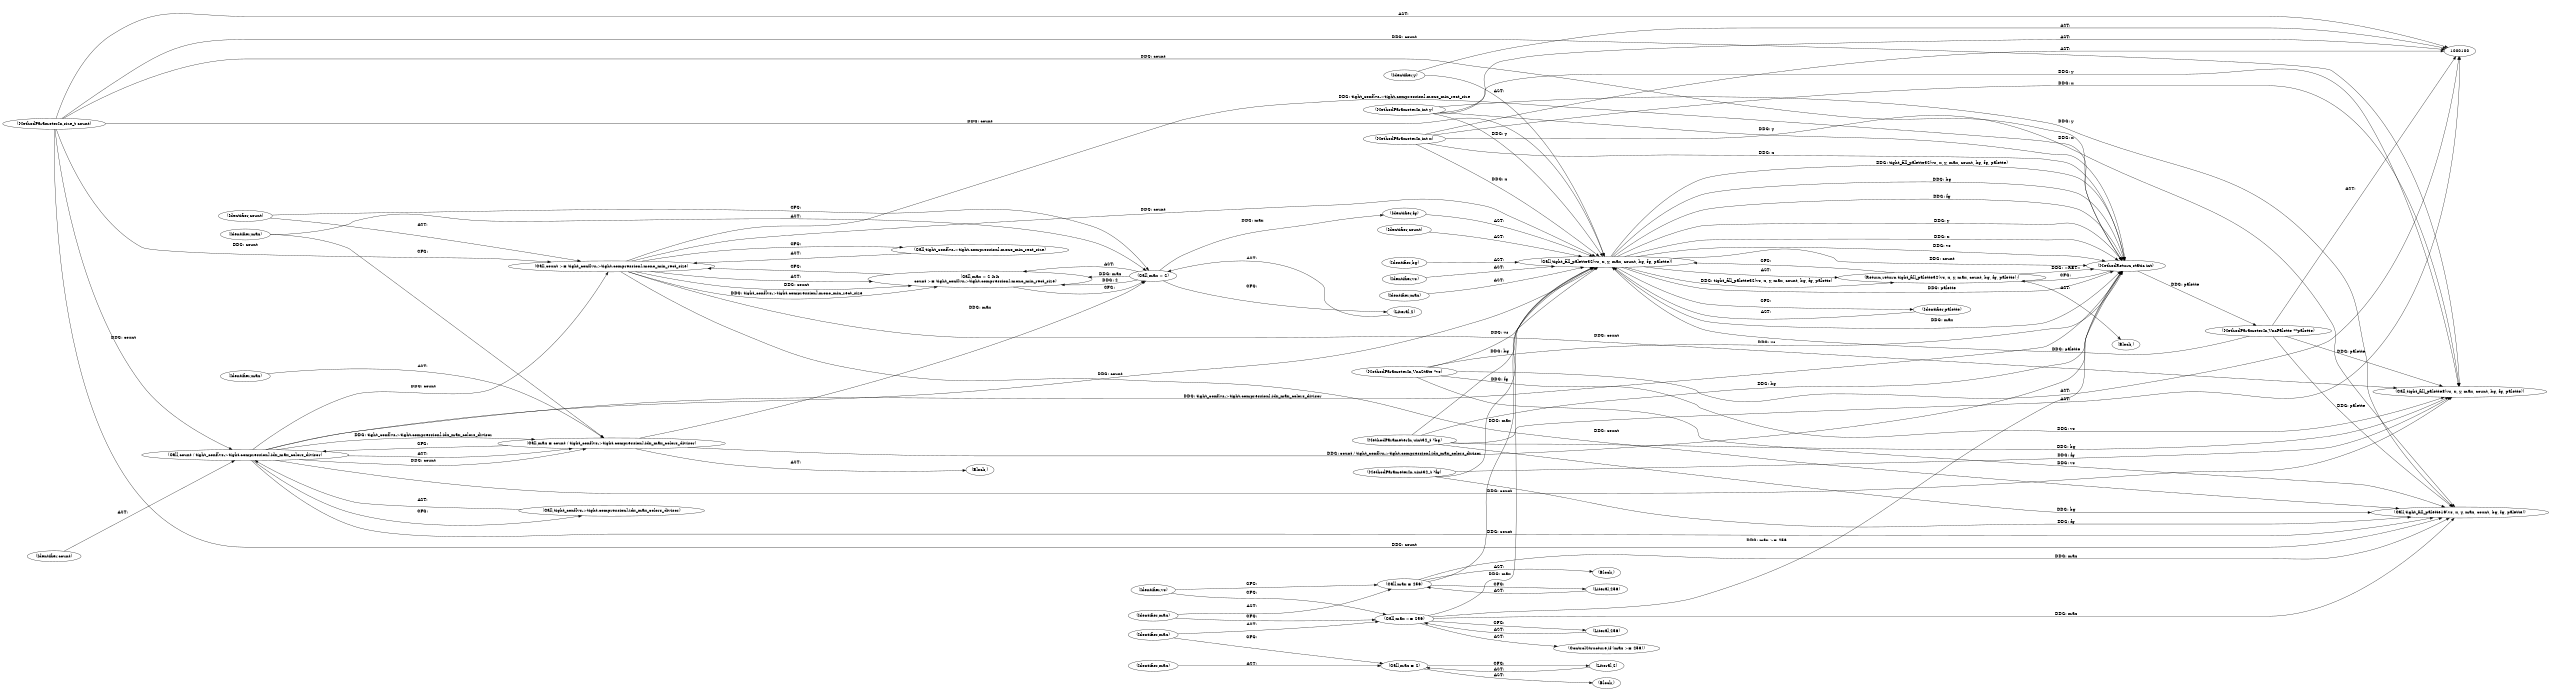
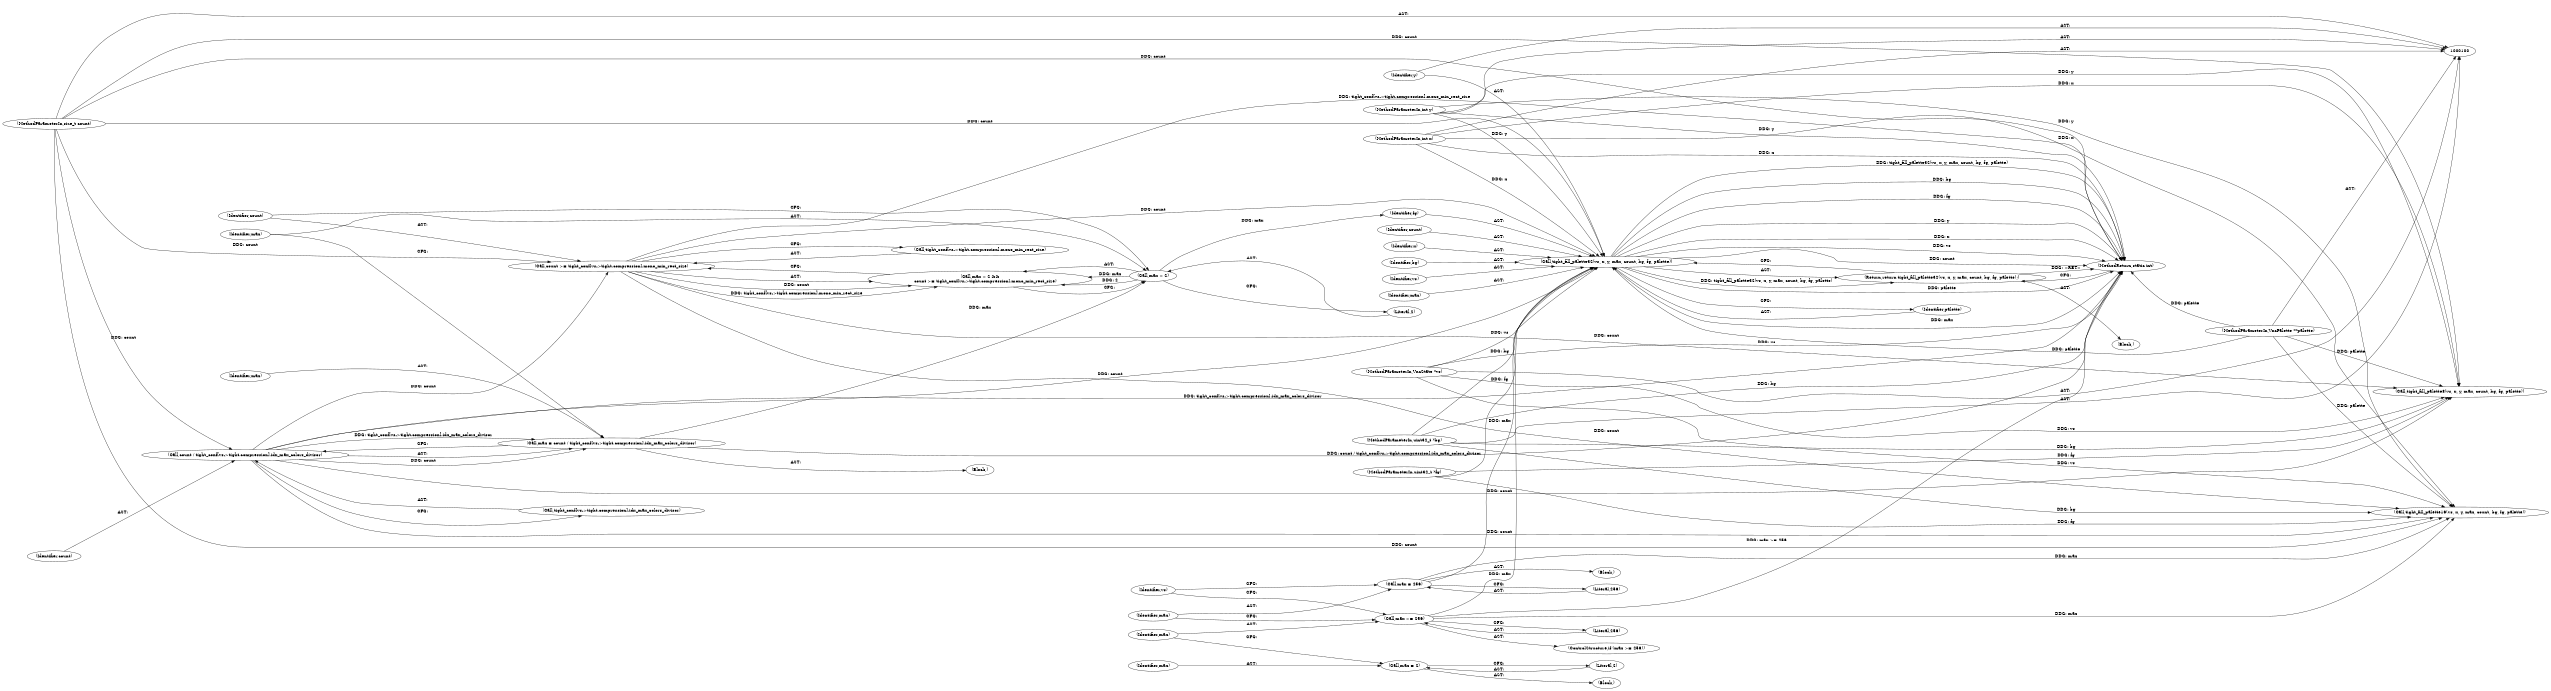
  digraph {
    rankdir=LR
    n1 [label="(Call,tight_fill_palette32(vs, x, y, max, count, bg, fg, palette))"]
    n2 [label="(Return,return tight_fill_palette32(vs, x, y, max, count, bg, fg, palette);)"]
    n3 [label="(Identifier,palette)"]
    n4 [label="(MethodReturn,static int)"]
    n5 [label="(Block,)"]
    n6 [label="(MethodParameterIn,VncState *vs)"]
    n7 [label="(Call,tight_fill_palette8(vs, x, y, max, count, bg, fg, palette))"]
    n8 [label="(Call,tight_fill_palette16(vs, x, y, max, count, bg, fg, palette))"]
    1000100
    n10 [label="(MethodParameterIn,int x)"]
    n11 [label="(MethodParameterIn,int y)"]
    n12 [label="(Call,max = 256)"]
    n13 [label="(Literal,256)"]
    n14 [label="(Block,)"]
    n15 [label="(Call,max >= 256)"]
    n16 [label="(Literal,256)"]
    n17 [label="(ControlStructure,if (max >= 256))"]
    n18 [label="(Call,max < 2)"]
    n19 [label="(Literal,2)"]
    n20 [label="(Call,max < 2 &&\n        count >= tight_conf[vs->tight.compression].mono_min_rect_size)"]
    n21 [label="(Identifier,fg)"]
    n22 [label="(Call,count >= tight_conf[vs->tight.compression].mono_min_rect_size)"]
    n23 [label="(Call,max = count / tight_conf[vs->tight.compression].idx_max_colors_divisor)"]
    n24 [label="(Call,count / tight_conf[vs->tight.compression].idx_max_colors_divisor)"]
    n25 [label="(Block,)"]
    n26 [label="(Call,tight_conf[vs->tight.compression].idx_max_colors_divisor)"]
    n27 [label="(Call,tight_conf[vs->tight.compression].mono_min_rect_size)"]
    n28 [label="(MethodParameterIn,size_t count)"]
    n29 [label="(Call,max = 2)"]
    n30 [label="(Literal,2)"]
    n31 [label="(Block,)"]
    n32 [label="(MethodParameterIn,uint32_t *bg)"]
    n33 [label="(MethodParameterIn,uint32_t *fg)"]
    n34 [label="(MethodParameterIn,VncPalette **palette)"]
    n35 [label="(Identifier,vs)"]
    n36 [label="(Identifier,max)"]
    n37 [label="(Identifier,count)"]
    n38 [label="(Identifier,max)"]
    n39 [label="(Identifier,max)"]
    n40 [label="(Identifier,y)"]
    n41 [label="(Identifier,max)"]
    n42 [label="(Identifier,vs)"]
    n43 [label="(Identifier,count)"]
    n44 [label="(Identifier,max)"]
+   n45 [label="(Identifier,x)"]
    n46 [label="(Identifier,count)"]
    n47 [label="(Identifier,max)"]
    n48 [label="(Identifier,bg)"]
    n1 -> n2 [label="AST: "]
    n1 -> n2 [label="DDG: tight_fill_palette32(vs, x, y, max, count, bg, fg, palette)"]
    n1 -> n3 [label="CFG: "]
    n1 -> n4 [label="DDG: palette"]
    n1 -> n4 [label="DDG: max"]
    n1 -> n4 [label="DDG: tight_fill_palette32(vs, x, y, max, count, bg, fg, palette)"]
    n1 -> n4 [label="DDG: bg"]
    n1 -> n4 [label="DDG: fg"]
    n1 -> n4 [label="DDG: y"]
    n1 -> n4 [label="DDG: x"]
    n1 -> n4 [label="DDG: vs"]
    n1 -> n4 [label="DDG: count"]
    n2 -> n1 [label="CFG: "]
    n2 -> n4 [label="DDG: <RET>"]
    n2 -> n5 [label="AST: "]
    n3 -> n1 [label="AST: "]
    n4 -> n2 [label="CFG: "]
    n6 -> n1 [label="DDG: vs"]
    n6 -> n4 [label="DDG: vs"]
    n6 -> n7 [label="DDG: vs"]
    n6 -> n8 [label="DDG: vs"]
    n6 -> 1000100 [label="AST: "]
    n10 -> n1 [label="DDG: x"]
    n10 -> n4 [label="DDG: x"]
    n10 -> n7 [label="DDG: x"]
    n10 -> n8 [label="DDG: x"]
    n10 -> 1000100 [label="AST: "]
    n11 -> n1 [label="DDG: y"]
    n11 -> n4 [label="DDG: y"]
    n11 -> n7 [label="DDG: y"]
    n11 -> n8 [label="DDG: y"]
    n11 -> 1000100 [label="AST: "]
    n12 -> n1 [label="DDG: max"]
    n12 -> n8 [label="DDG: max"]
    n12 -> n13 [label="CFG: "]
    n12 -> n14 [label="AST: "]
    n13 -> n12 [label="AST: "]
    n15 -> n1 [label="DDG: max"]
    n15 -> n4 [label="DDG: max >= 256"]
    n15 -> n8 [label="DDG: max"]
    n15 -> n16 [label="CFG: "]
    n15 -> n17 [label="AST: "]
    n16 -> n15 [label="AST: "]
    n18 -> n19 [label="CFG: "]
    n18 -> n20 [label="AST: "]
    n18 -> n20 [label="DDG: max"]
    n18 -> n20 [label="DDG: 2"]
    n18 -> n21 [label="DDG: max"]
    n19 -> n18 [label="AST: "]
    n20 -> n18 [label="CFG: "]
    n20 -> n22 [label="CFG: "]
    n21 -> n1 [label="AST: "]
    n22 -> n1 [label="DDG: count"]
    n22 -> n4 [label="DDG: tight_conf[vs->tight.compression].mono_min_rect_size"]
    n22 -> n7 [label="DDG: count"]
    n22 -> n8 [label="DDG: count"]
    n22 -> n20 [label="AST: "]
    n22 -> n20 [label="DDG: count"]
    n22 -> n20 [label="DDG: tight_conf[vs->tight.compression].mono_min_rect_size"]
    n22 -> n27 [label="CFG: "]
    n23 -> n4 [label="DDG: count / tight_conf[vs->tight.compression].idx_max_colors_divisor"]
    n23 -> n18 [label="DDG: max"]
    n23 -> n24 [label="CFG: "]
    n23 -> n25 [label="AST: "]
    n24 -> n1 [label="DDG: count"]
    n24 -> n4 [label="DDG: tight_conf[vs->tight.compression].idx_max_colors_divisor"]
    n24 -> n7 [label="DDG: count"]
    n24 -> n8 [label="DDG: count"]
    n24 -> n22 [label="DDG: count"]
    n24 -> n23 [label="AST: "]
    n24 -> n23 [label="DDG: count"]
    n24 -> n23 [label="DDG: tight_conf[vs->tight.compression].idx_max_colors_divisor"]
    n24 -> n26 [label="CFG: "]
    n26 -> n24 [label="AST: "]
    n27 -> n22 [label="AST: "]
    n28 -> n1 [label="DDG: count"]
    n28 -> n4 [label="DDG: count"]
    n28 -> n7 [label="DDG: count"]
    n28 -> n8 [label="DDG: count"]
    n28 -> 1000100 [label="AST: "]
    n28 -> n22 [label="DDG: count"]
    n28 -> n24 [label="DDG: count"]
    n29 -> n30 [label="CFG: "]
    n29 -> n31 [label="AST: "]
    n30 -> n29 [label="AST: "]
    n32 -> n1 [label="DDG: bg"]
    n32 -> n4 [label="DDG: bg"]
    n32 -> n7 [label="DDG: bg"]
    n32 -> n8 [label="DDG: bg"]
    n32 -> 1000100 [label="AST: "]
    n33 -> n1 [label="DDG: fg"]
    n33 -> n7 [label="DDG: fg"]
    n33 -> n8 [label="DDG: fg"]
    n34 -> n1 [label="DDG: palette"]
-   n4 -> n34 [label="DDG: palette"]
+   n34 -> n4 [label="DDG: palette"]
    n34 -> n7 [label="DDG: palette"]
    n34 -> n8 [label="DDG: palette"]
    n34 -> 1000100 [label="AST: "]
    n35 -> n1 [label="AST: "]
    n36 -> n1 [label="AST: "]
    n37 -> n1 [label="AST: "]
    n38 -> n12 [label="AST: "]
    n38 -> n15 [label="CFG: "]
    n39 -> n29 [label="AST: "]
    n40 -> n1 [label="AST: "]
    n40 -> 1000100 [label="AST: "]
    n41 -> n15 [label="AST: "]
    n41 -> n29 [label="CFG: "]
    n42 -> n12 [label="CFG: "]
    n42 -> n15 [label="CFG: "]
    n43 -> n18 [label="CFG: "]
    n43 -> n22 [label="AST: "]
    n44 -> n18 [label="AST: "]
    n44 -> n23 [label="CFG: "]
+   n45 -> n1 [label="AST: "]
    n46 -> n24 [label="AST: "]
    n47 -> n23 [label="AST: "]
    n48 -> n1 [label="AST: "]
  }
